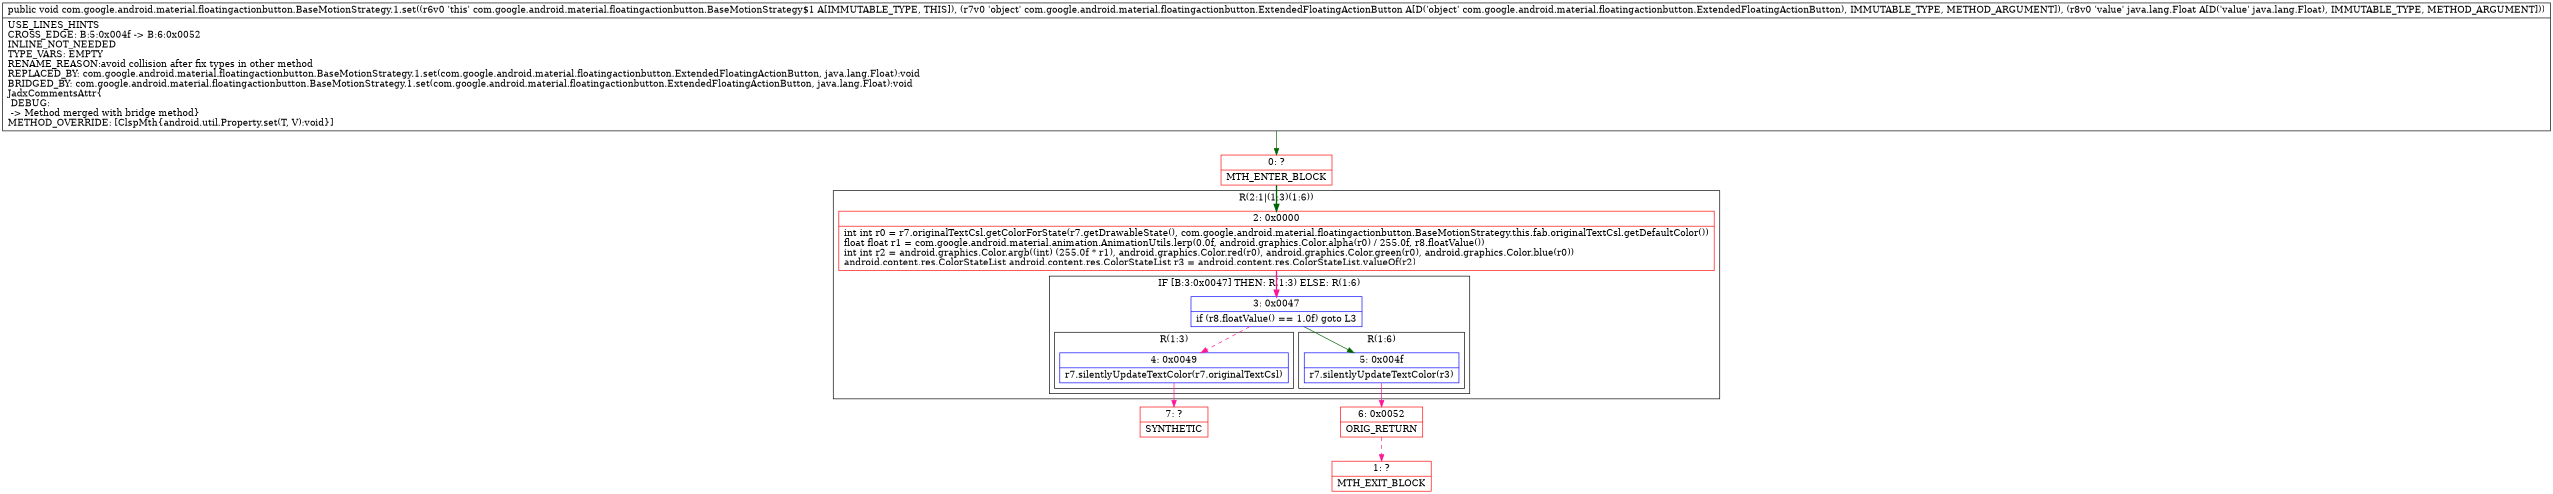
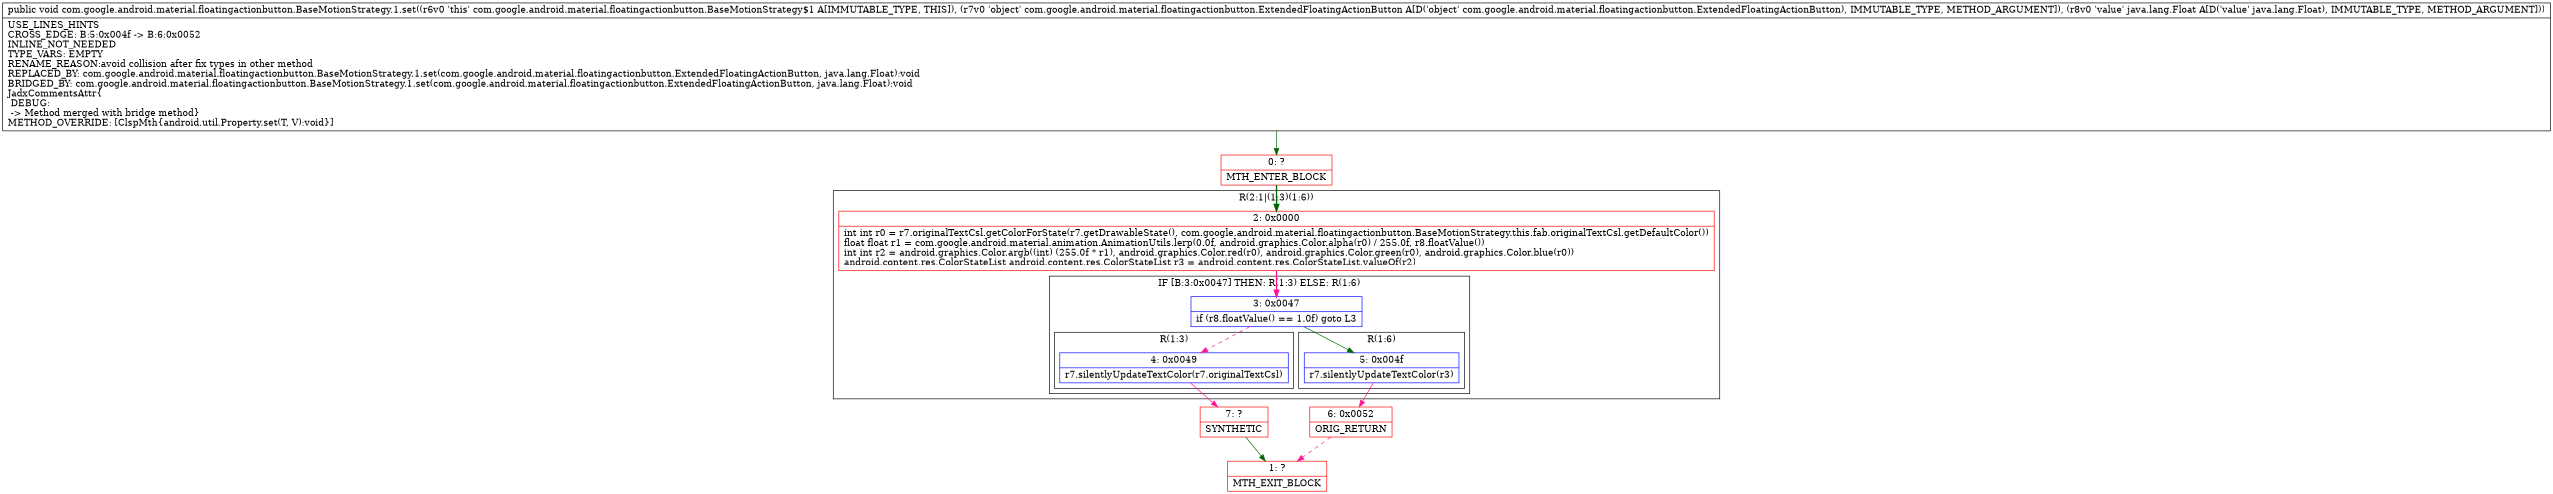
  digraph {
    node [color=red shape=record]
    edge [color=deeppink style=solid]
    n1 [color=blue label="{4\:\ 0x0049|r7.silentlyUpdateTextColor(r7.originalTextCsl)\l}"]
    n2 [color=blue label="{5\:\ 0x004f|r7.silentlyUpdateTextColor(r3)\l}"]
    n3 [color=blue label="{3\:\ 0x0047|if (r8.floatValue() == 1.0f) goto L3\l}"]
    n4 [label="{2\:\ 0x0000|int int r0 = r7.originalTextCsl.getColorForState(r7.getDrawableState(), com.google.android.material.floatingactionbutton.BaseMotionStrategy.this.fab.originalTextCsl.getDefaultColor())\lfloat float r1 = com.google.android.material.animation.AnimationUtils.lerp(0.0f, android.graphics.Color.alpha(r0) \/ 255.0f, r8.floatValue())\lint int r2 = android.graphics.Color.argb((int) (255.0f * r1), android.graphics.Color.red(r0), android.graphics.Color.green(r0), android.graphics.Color.blue(r0))\landroid.content.res.ColorStateList android.content.res.ColorStateList r3 = android.content.res.ColorStateList.valueOf(r2)\l}"]
    n5 [label="{7\:\ ?|SYNTHETIC\l}"]
    n6 [label="{6\:\ 0x0052|ORIG_RETURN\l}"]
    n7 [label="{1\:\ ?|MTH_EXIT_BLOCK\l}"]
    n8 [label="{0\:\ ?|MTH_ENTER_BLOCK\l}"]
    n9 [label="{public void com.google.android.material.floatingactionbutton.BaseMotionStrategy.1.set((r6v0 'this' com.google.android.material.floatingactionbutton.BaseMotionStrategy$1 A[IMMUTABLE_TYPE, THIS]), (r7v0 'object' com.google.android.material.floatingactionbutton.ExtendedFloatingActionButton A[D('object' com.google.android.material.floatingactionbutton.ExtendedFloatingActionButton), IMMUTABLE_TYPE, METHOD_ARGUMENT]), (r8v0 'value' java.lang.Float A[D('value' java.lang.Float), IMMUTABLE_TYPE, METHOD_ARGUMENT]))  | USE_LINES_HINTS\lCROSS_EDGE: B:5:0x004f \-\> B:6:0x0052\lINLINE_NOT_NEEDED\lTYPE_VARS: EMPTY\lRENAME_REASON:avoid collision after fix types in other method\lREPLACED_BY: com.google.android.material.floatingactionbutton.BaseMotionStrategy.1.set(com.google.android.material.floatingactionbutton.ExtendedFloatingActionButton, java.lang.Float):void\lBRIDGED_BY: com.google.android.material.floatingactionbutton.BaseMotionStrategy.1.set(com.google.android.material.floatingactionbutton.ExtendedFloatingActionButton, java.lang.Float):void\lJadxCommentsAttr\{\l DEBUG: \l \-\> Method merged with bridge method\}\lMETHOD_OVERRIDE: [ClspMth\{android.util.Property.set(T, V):void\}]\l}" color=""]
    subgraph cluster_1 {
      label="R(2:1|(1:3)(1:6))"
      n4
      subgraph cluster_2 {
        label="IF [B:3:0x0047] THEN: R(1:3) ELSE: R(1:6)"
        n3
        subgraph cluster_3 {
          label="R(1:3)"
          n1
        }
        subgraph cluster_4 {
          label="R(1:6)"
          n2
        }
      }
    }
    n1 -> n5
    n2 -> n6
    n3 -> n1 [style=dashed]
    n3 -> n2 [color=darkgreen]
    n4 -> n3 [style=bold]
+   n5 -> n7 [color=darkgreen]
    n6 -> n7 [style=dashed]
    n8 -> n4 [color=darkgreen style=bold]
    n9 -> n8 [color=darkgreen]
  }
